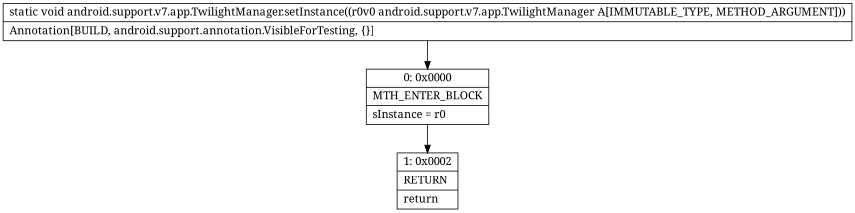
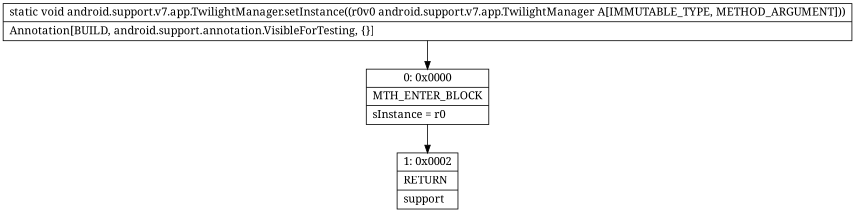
  digraph {
    fontname="Noto Serif"
    node [shape=record fontname="Noto Serif"]
    edge [fontname="Noto Serif"]
    n1 [label="{0\:\ 0x0000|MTH_ENTER_BLOCK\l|sInstance = r0\l}"]
-   n2 [label="{1\:\ 0x0002|RETURN\l|return\l}"]
+   n2 [label="{1\:\ 0x0002|RETURN\l|support\l}"]
    n3 [label="{static void android.support.v7.app.TwilightManager.setInstance((r0v0 android.support.v7.app.TwilightManager A[IMMUTABLE_TYPE, METHOD_ARGUMENT]))  | Annotation[BUILD, android.support.annotation.VisibleForTesting, \{\}]\l}"]
    n1 -> n2
    n3 -> n1
  }
